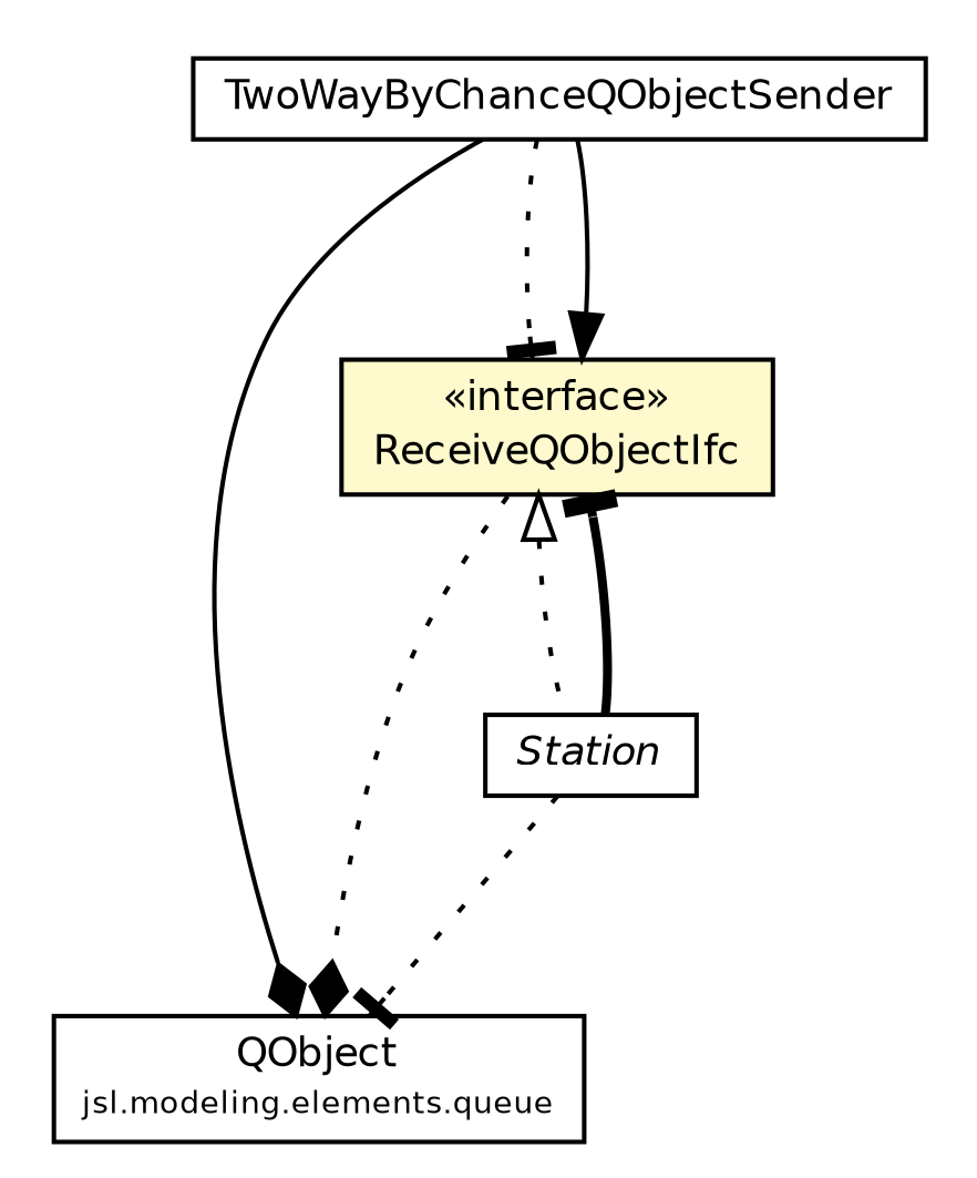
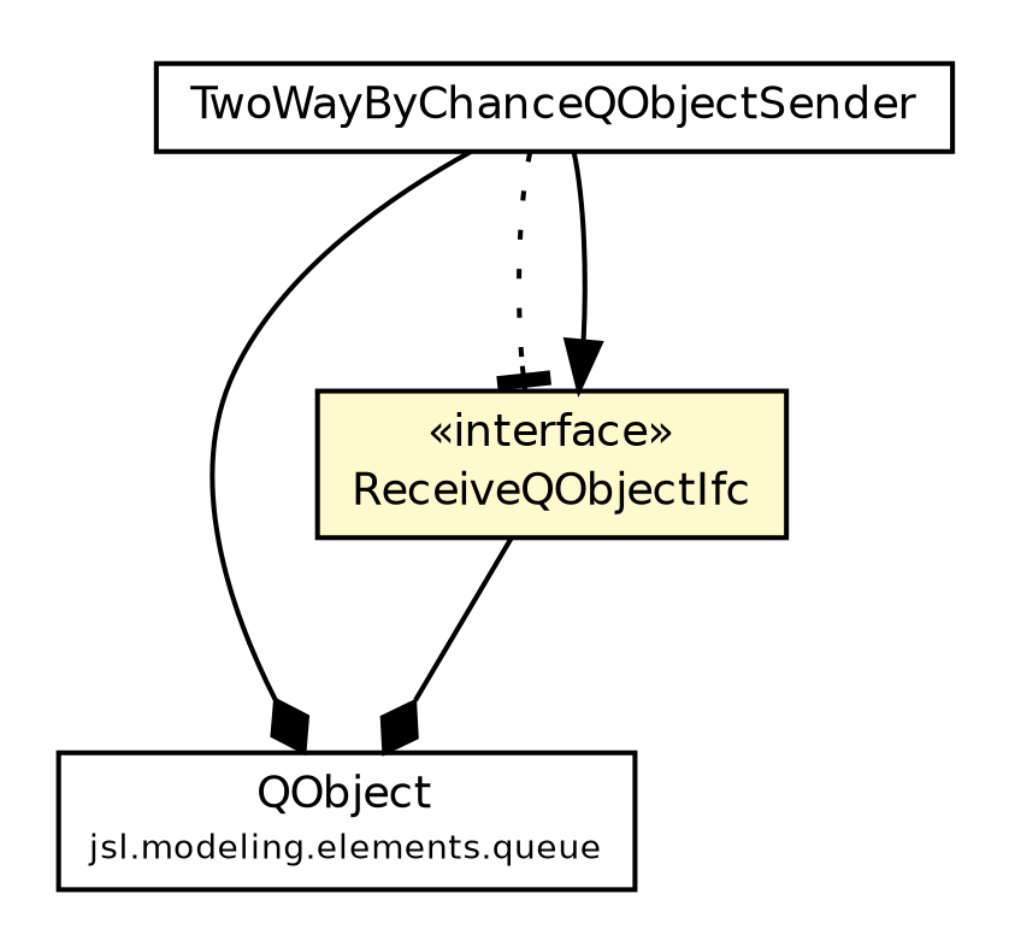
  digraph {
    nodesep=0.25
    ranksep=0.5
    node [fontcolor=black fontname=Helvetica fontsize=9.0 shape=plaintext]
    edge [arrowhead=tee color=black fontcolor=black fontname=Helvetica fontsize=10.0 headport=p labelfontname=Helvetica labelfontsize=10 style=solid tailport=p]
    n1 [label=<<table title="jsl.modeling.elements.queue.QObject" border="0" cellborder="1" cellspacing="0" cellpadding="2" port="p" href="../queue/QObject.html"> 		<tr><td><table border="0" cellspacing="0" cellpadding="1"> <tr><td align="center" balign="center"> QObject </td></tr> <tr><td align="center" balign="center"><font point-size="7.0"> jsl.modeling.elements.queue </font></td></tr> 		</table></td></tr> 		</table>>]
    n2 [label=<<table title="jsl.modeling.elements.station.TwoWayByChanceQObjectSender" border="0" cellborder="1" cellspacing="0" cellpadding="2" port="p" href="./TwoWayByChanceQObjectSender.html"> 		<tr><td><table border="0" cellspacing="0" cellpadding="1"> <tr><td align="center" balign="center"> TwoWayByChanceQObjectSender </td></tr> 		</table></td></tr> 		</table>>]
    n3 [label=<<table title="jsl.modeling.elements.station.ReceiveQObjectIfc" border="0" cellborder="1" cellspacing="0" cellpadding="2" port="p" bgcolor="lemonChiffon" href="./ReceiveQObjectIfc.html"> 		<tr><td><table border="0" cellspacing="0" cellpadding="1"> <tr><td align="center" balign="center"> &#171;interface&#187; </td></tr> <tr><td align="center" balign="center"> ReceiveQObjectIfc </td></tr> 		</table></td></tr> 		</table>>]
-   n4 [label=<<table title="jsl.modeling.elements.station.Station" border="0" cellborder="1" cellspacing="0" cellpadding="2" port="p" href="./Station.html"> 		<tr><td><table border="0" cellspacing="0" cellpadding="1"> <tr><td align="center" balign="center"><font face="Helvetica-Oblique"> Station </font></td></tr> 		</table></td></tr> 		</table>>]
    n2 -> n1 [arrowhead=diamond]
    n2 -> n3 [style=dotted]
    n2 -> n3 [arrowhead=normal]
-   n3 -> n1 [arrowhead=diamond style=dotted]
-   n3 -> n4 [arrowtail=empty dir=back fontsize=10 style=dotted arrowhead="" color="" fontcolor=""]
-   n4 -> n1 [style=dotted]
-   n4 -> n3 [style=bold]
+   n3 -> n1 [arrowhead=diamond]
  }
